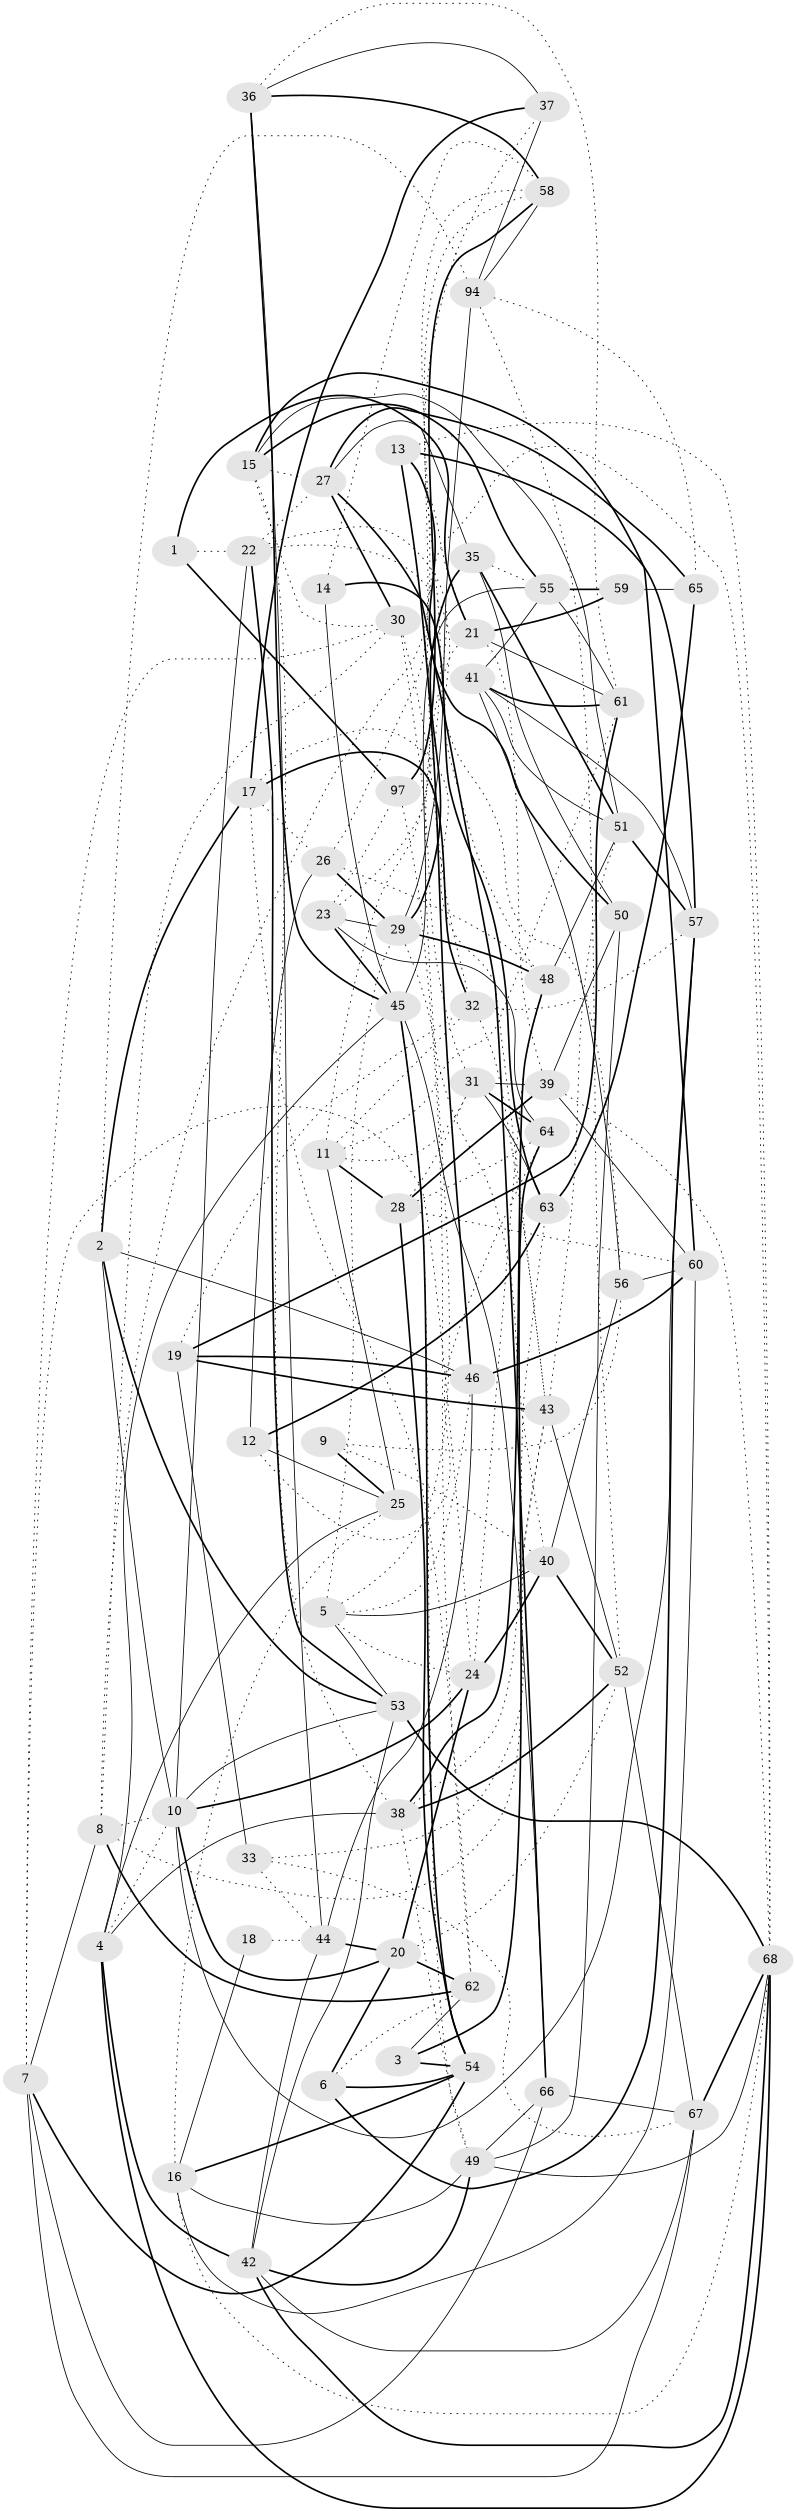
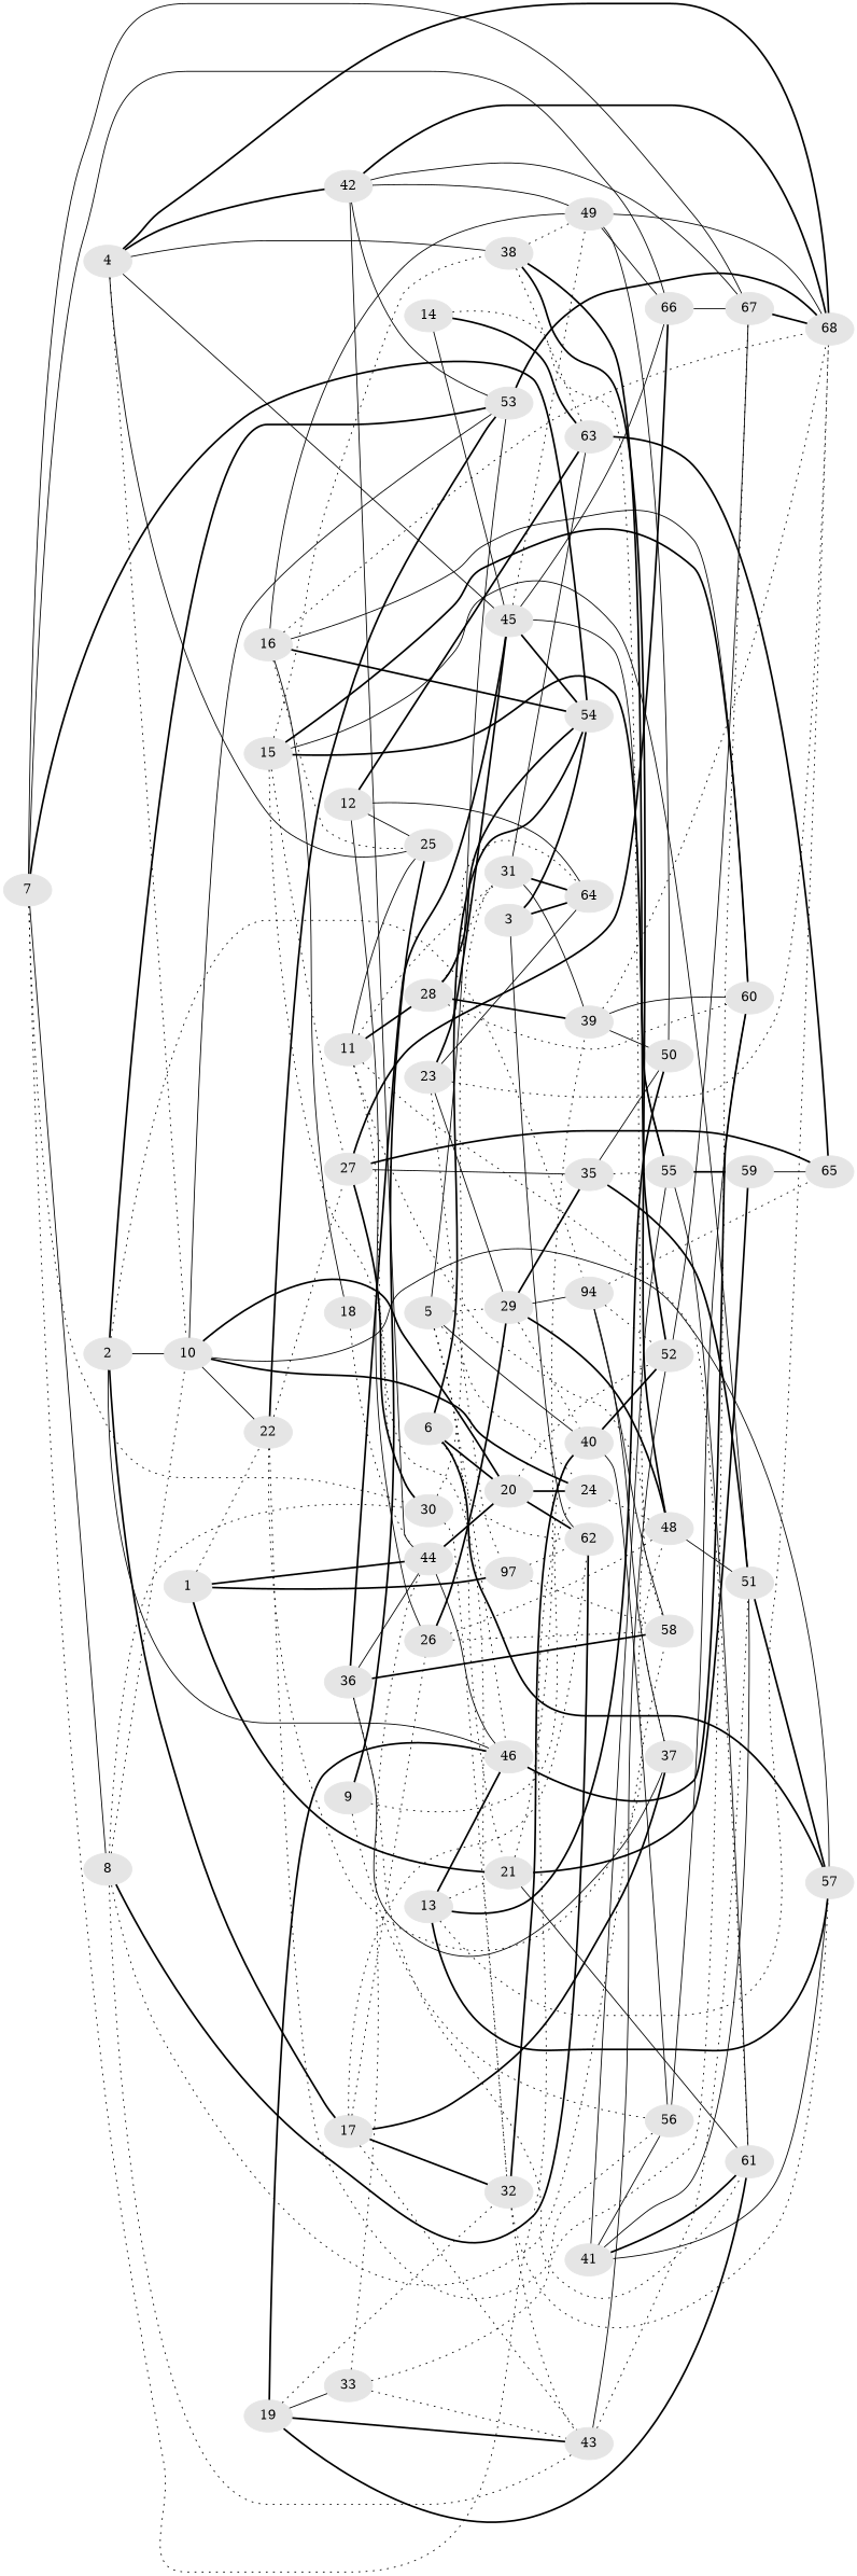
  graph {
    rankdir=LR
    node [color=gray90 style=filled]
    edge [style=dotted weight=1.0]
    1
    21
    22
    44
    n5 [label=97]
    61
    39
    59
    53
    56
    27
    48
    46
    20
    62
    58
    2
    10
    17
    n20 [label=94]
    24
    57
    43
    32
    37
    26
    65
    52
    60
    68
    3
    54
    64
    4
    25
    38
    42
    45
    63
    49
    67
    66
    55
    5
    29
    40
    35
    6
    7
    8
    30
    31
    51
    9
    11
    28
    12
    13
    50
    14
    15
    16
    18
    19
    33
    23
    36
    41
    1 -- 21 [style=bold]
    1 -- 22
+   1 -- 44 [style=bold]
    1 -- n5 [style=bold]
    21 -- 61 [style=solid]
    21 -- 39
    21 -- 59 [style=bold]
    22 -- 53 [style=bold]
    22 -- 56
    22 -- 27
    22 -- 48
    44 -- 46 [style=solid]
    44 -- 20 [style=bold]
    n5 -- 62
-   n5 -- 58 [style=bold weight=2.0]
+   n5 -- 58 [weight=2.0]
    39 -- 60 [style=solid]
    39 -- 68
    39 -- 50 [style=solid]
    59 -- 65 [style=solid weight=2.0]
    53 -- 68 [style=bold]
    56 -- 60 [style=solid]
    27 -- 65 [style=bold]
    27 -- 66 [style=bold]
    27 -- 35 [style=solid]
    27 -- 30 [style=bold]
    48 -- 51 [style=solid]
    46 -- 60 [style=bold]
    20 -- 62 [style=bold]
    20 -- 24 [style=bold]
    20 -- 52
    2 -- 53 [style=bold]
    2 -- 46 [style=solid]
    2 -- 10 [style=solid]
    2 -- 17 [style=bold]
    2 -- n20
    10 -- 22 [style=solid]
    10 -- 53 [style=solid]
    10 -- 20 [style=bold]
    10 -- 24 [style=bold]
    10 -- 57 [style=solid]
    17 -- 62
    17 -- 43
    17 -- 32 [style=bold]
    17 -- 37 [style=bold]
    17 -- 26
    n20 -- 58 [style=solid]
    n20 -- 37 [style=solid]
    n20 -- 65
    n20 -- 52
    24 -- 48
-   24 -- 40 [style=bold]
+   32 -- 40 [style=bold]
    43 -- 52 [style=solid]
    43 -- 51
    32 -- 57
    32 -- 43
    26 -- 48
    26 -- 58
    26 -- 29 [style=bold weight=2.0]
    52 -- 67 [style=solid]
    3 -- 62 [style=solid]
    3 -- 54 [style=bold]
    3 -- 64 [style=bold weight=2.0]
    4 -- 10
    4 -- 68 [style=bold]
    4 -- 25 [style=solid]
    4 -- 38 [style=solid]
    4 -- 42 [style=bold]
    4 -- 45 [style=solid]
    38 -- 48 [style=bold]
    38 -- 52 [style=bold]
    38 -- 63
    38 -- 49
    42 -- 44 [style=solid]
    42 -- 53 [style=solid]
    42 -- 68 [style=bold]
-   42 -- 49 [style=bold]
+   42 -- 49 [style=solid]
    42 -- 67 [style=solid]
    45 -- 54 [style=bold]
    45 -- 49
    45 -- 66 [style=solid]
    45 -- 55 [style=solid]
    63 -- 65 [style=bold]
    49 -- 68 [style=solid]
    49 -- 66 [style=solid weight=2.0]
    49 -- 50 [style=solid]
    67 -- 68 [style=bold]
    66 -- 67 [style=solid]
    55 -- 61 [style=solid]
    55 -- 59 [style=bold]
    5 -- 21
    5 -- 53 [style=solid]
    5 -- 46
    5 -- 24
    5 -- 29
    5 -- 40 [style=solid]
    29 -- 48 [style=bold]
    29 -- n20 [style=solid]
    29 -- 40
    29 -- 35 [style=bold weight=2.0]
    40 -- 56 [style=solid]
    40 -- 52 [style=bold]
    35 -- 55
    35 -- 51 [style=bold]
    35 -- 50 [style=solid]
    6 -- 20 [style=bold]
    6 -- 62
    6 -- 57 [style=bold]
    6 -- 54 [style=bold]
    7 -- 24
    7 -- 54 [style=bold]
    7 -- 67 [style=solid]
    7 -- 66 [style=solid]
    7 -- 8 [style=solid]
    7 -- 30
    8 -- 62 [style=bold]
    8 -- 58
    8 -- 10
    8 -- 43
    8 -- 30
    30 -- 32
    30 -- 31
    31 -- 39 [style=solid]
    31 -- 64 [style=bold]
    31 -- 63 [style=solid]
    51 -- 57 [style=bold]
    9 -- 56
    9 -- 25 [style=bold weight=2.0]
    9 -- 40
    11 -- 61
    11 -- 32
    11 -- 37
    11 -- 25 [style=solid]
    11 -- 31
    11 -- 28 [style=bold]
    28 -- 39 [style=bold]
    28 -- 60
    28 -- 54 [style=bold]
    28 -- 64
    28 -- 31
    12 -- 26 [style=solid]
-   12 -- 64
+   12 -- 64 [style=solid]
    12 -- 25 [style=solid]
    12 -- 63 [style=bold]
    13 -- 21
    13 -- 46 [style=bold]
    13 -- 57 [style=bold]
    13 -- 68 [weight=2.0]
    13 -- 50 [style=bold]
    14 -- 58
    14 -- 45 [style=solid]
    14 -- 63 [style=bold weight=2.0]
    15 -- 27
    15 -- 60 [style=bold]
    15 -- 38
    15 -- 55 [style=bold]
    15 -- 30
    15 -- 51 [style=solid]
    16 -- 60 [style=solid]
    16 -- 68
    16 -- 54 [style=bold]
    16 -- 25
    16 -- 49 [style=solid]
    16 -- 18 [style=solid]
    18 -- 44
    19 -- 61 [style=bold]
    19 -- 46 [style=bold]
    19 -- 43 [style=bold weight=2.0]
    19 -- 32
    19 -- 33 [style=solid]
    33 -- 44
    33 -- 43
    33 -- 67
    23 -- n5 [weight=2.0]
    23 -- 68
    23 -- 64 [style=solid]
    23 -- 45 [style=bold]
    23 -- 29 [style=solid]
    36 -- 44 [style=solid]
    36 -- 61
    36 -- 58 [style=bold weight=2.0]
    36 -- 37 [style=solid]
    36 -- 45 [style=bold]
    41 -- 61 [style=bold]
    41 -- 56 [style=solid weight=2.0]
    41 -- 57 [style=solid]
    41 -- 55 [style=solid]
    41 -- 51 [style=solid]
  }
